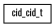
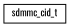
  digraph {
    rankdir=LR
    fontname=Oswald
-   n1 [color=black fillcolor=white fontname=Oswald fontsize=10 height=0.2 label=cid_cid_t shape=record style=filled width=0.4]
+   n1 [color=black fillcolor=white fontname=Oswald fontsize=10 height=0.2 label=sdmmc_cid_t shape=record style=filled width=0.4]
  }
